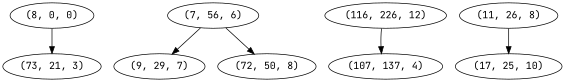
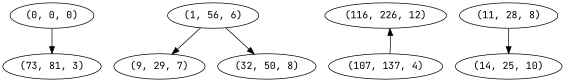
  digraph {
    fontname="JetBrains Mono"
    node [fontname="JetBrains Mono"]
    edge [color=black fontname="JetBrains Mono"]
-   "(0, 0, 0)" [label="(8, 0, 0)"]
-   "(73, 81, 3)" [label="(73, 21, 3)"]
-   "(7, 56, 6)"
+   "(0, 0, 0)"
+   "(73, 81, 3)"
+   "(7, 56, 6)" [label="(1, 56, 6)"]
    "(9, 29, 7)"
-   "(32, 50, 8)" [label="(72, 50, 8)"]
+   "(32, 50, 8)"
    n6 [label="(116, 226, 12)"]
    "(107, 137, 4)"
-   "(11, 28, 8)" [label="(11, 26, 8)"]
-   "(14, 25, 10)" [label="(17, 25, 10)"]
+   "(11, 28, 8)"
+   "(14, 25, 10)"
    "(0, 0, 0)" -> "(73, 81, 3)"
    "(7, 56, 6)" -> "(9, 29, 7)"
    "(7, 56, 6)" -> "(32, 50, 8)"
-   n6 -> "(107, 137, 4)"
+   "(107, 137, 4)" -> n6
    "(11, 28, 8)" -> "(14, 25, 10)"
  }
